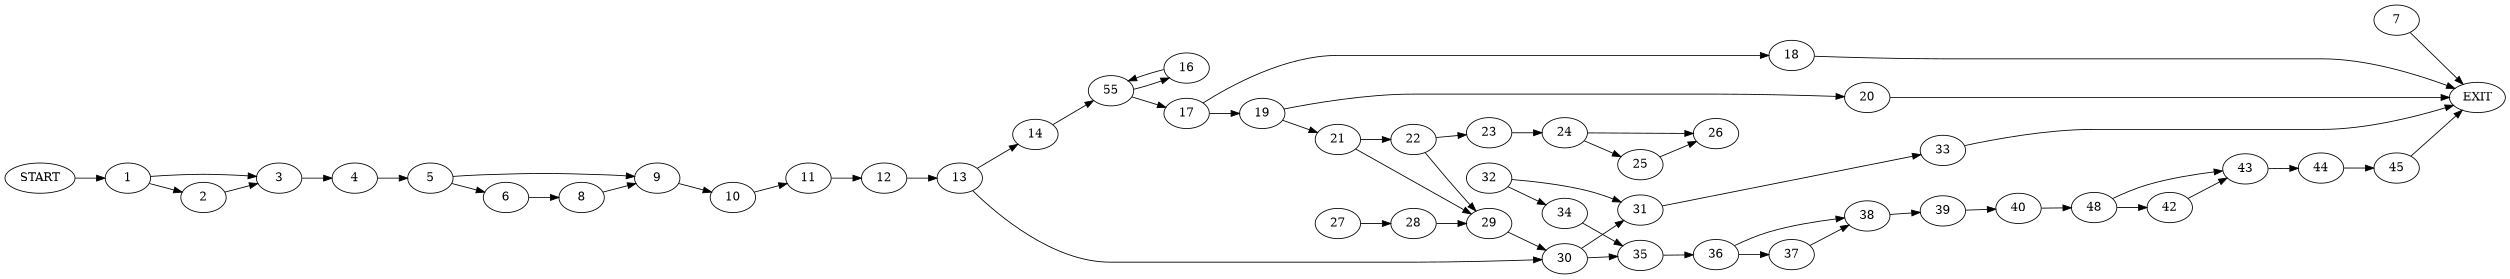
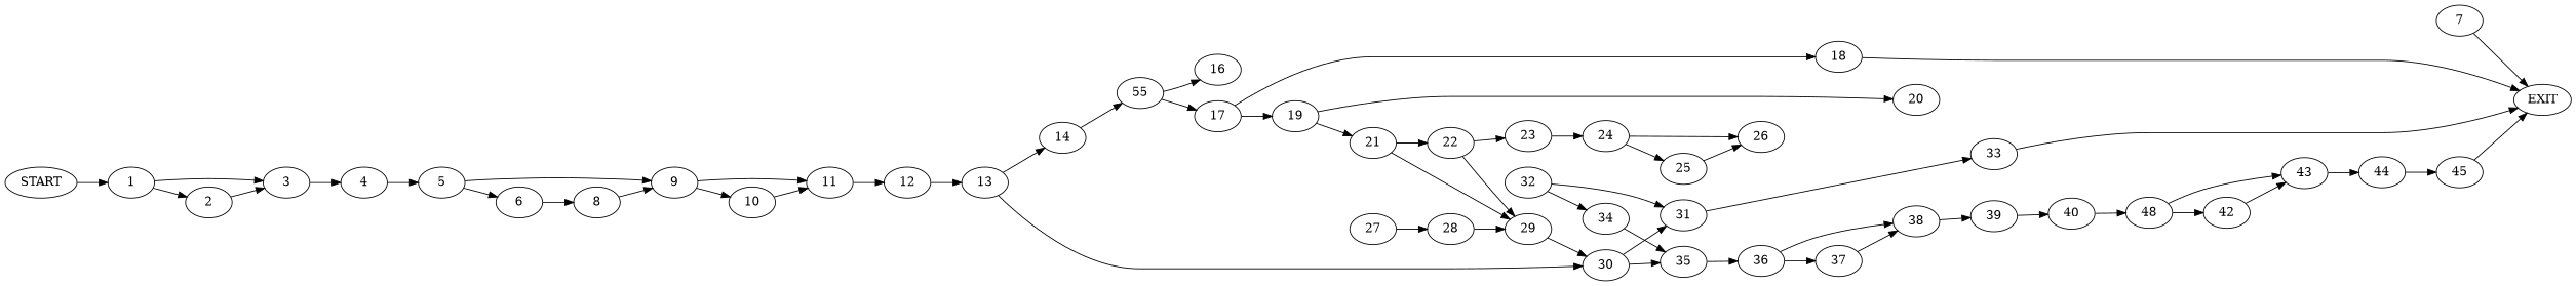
  digraph {
    rankdir=LR
    n1 [label=START]
    1
    2
    3
    4
    5
    6
    9
    8
    n10 [label=EXIT]
    7
    10
    11
    12
    13
    14
    30
    n18 [label=55]
    31
    35
    16
    17
    18
    19
    20
    21
    22
    29
    23
    24
    25
    26
    27
    28
    33
    36
    32
    34
    37
    38
    39
    40
    n43 [label=48]
    42
    43
    44
    45
    n1 -> 1
    1 -> 2
    1 -> 3
    2 -> 3
    3 -> 4
    4 -> 5
    5 -> 6
    5 -> 9
    6 -> 8
    9 -> 10
+   9 -> 11
    8 -> 9
    7 -> n10
    10 -> 11
    11 -> 12
    12 -> 13
    13 -> 14
    13 -> 30
    14 -> n18
    30 -> 31
    30 -> 35
    n18 -> 16
    n18 -> 17
    31 -> 33
    35 -> 36
-   16 -> n18
    17 -> 18
    17 -> 19
    18 -> n10
    19 -> 20
    19 -> 21
-   20 -> n10
    21 -> 22
    21 -> 29
    22 -> 29
    22 -> 23
    29 -> 30
    23 -> 24
    24 -> 25
    24 -> 26
    25 -> 26
    27 -> 28
    28 -> 29
    33 -> n10
    36 -> 37
    36 -> 38
    32 -> 31
    32 -> 34
    34 -> 35
    37 -> 38
    38 -> 39
    39 -> 40
    40 -> n43
    n43 -> 42
    n43 -> 43
    42 -> 43
    43 -> 44
    44 -> 45
    45 -> n10
  }
